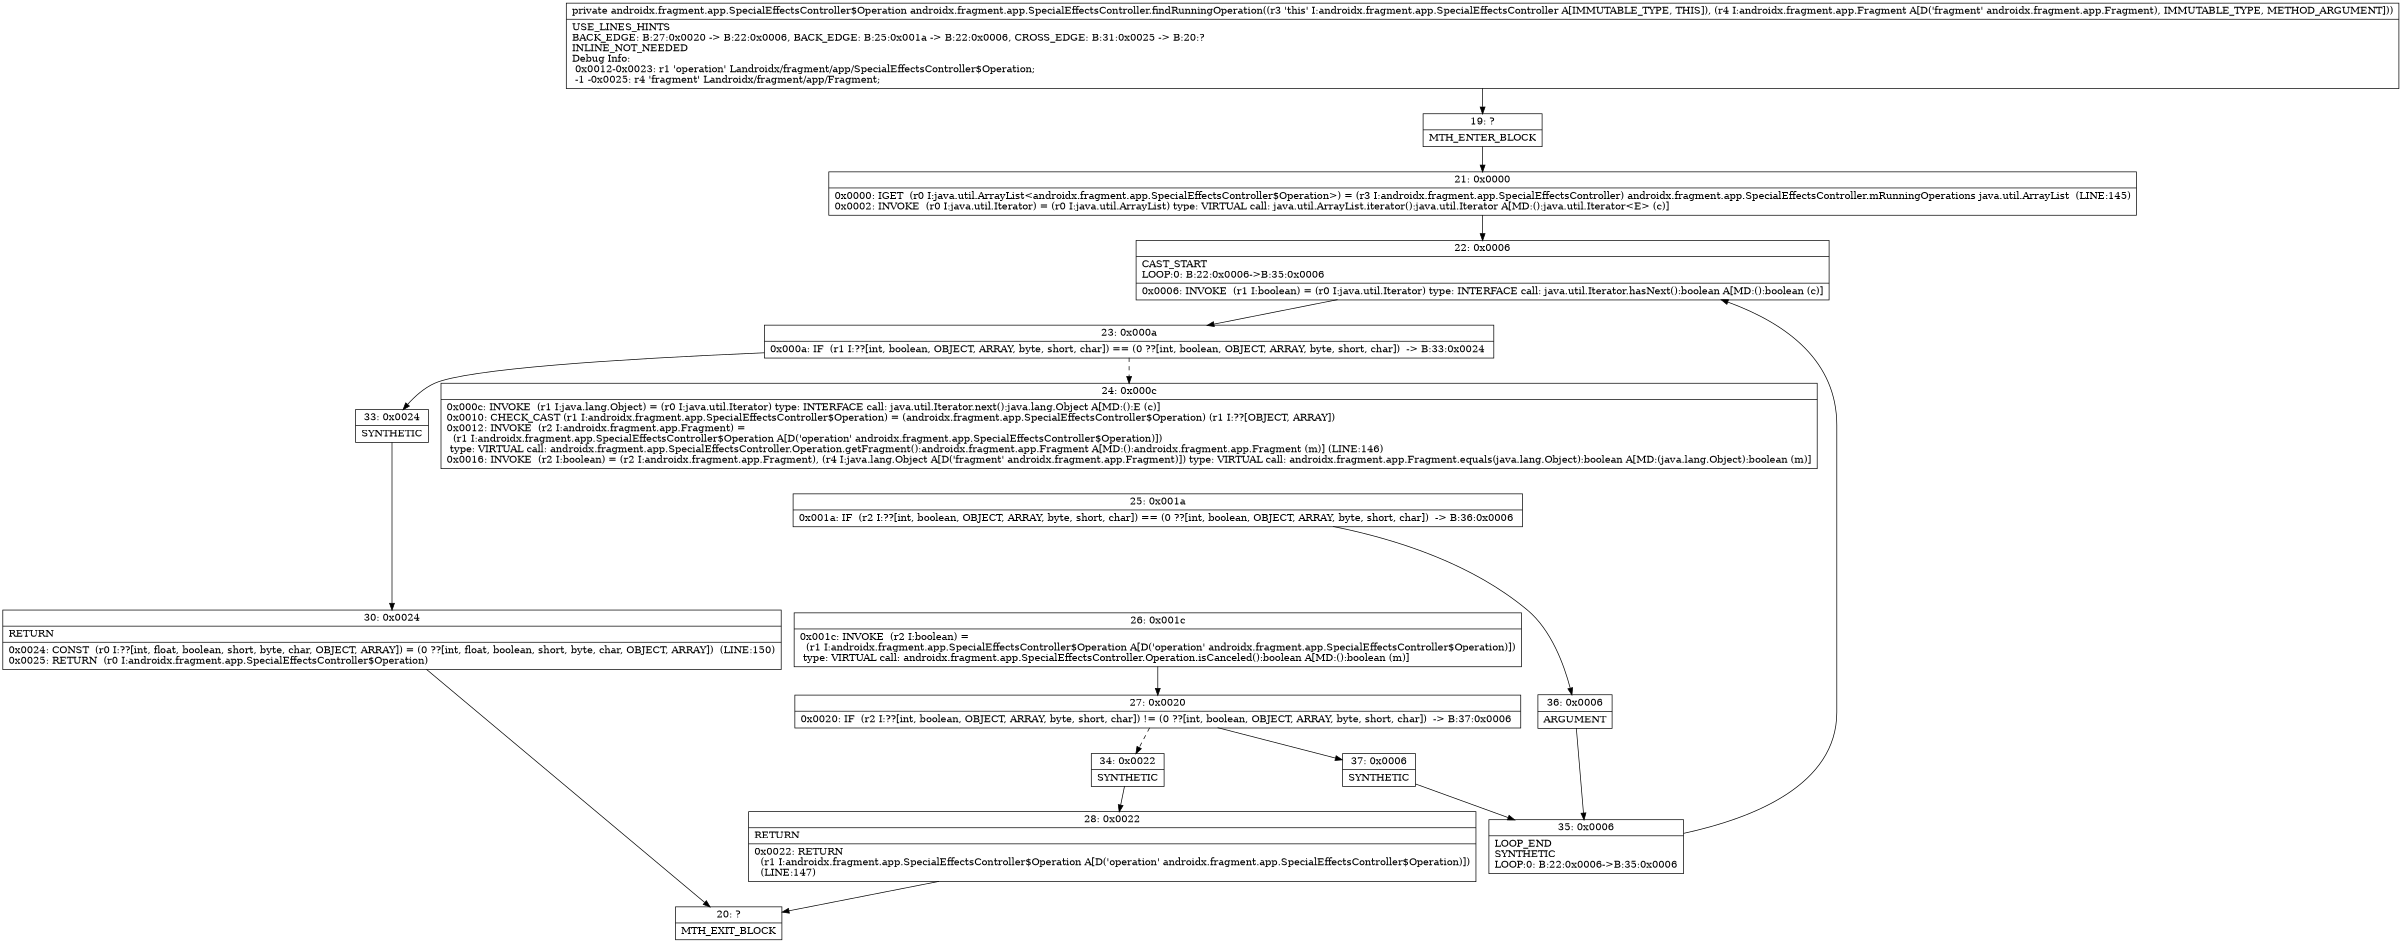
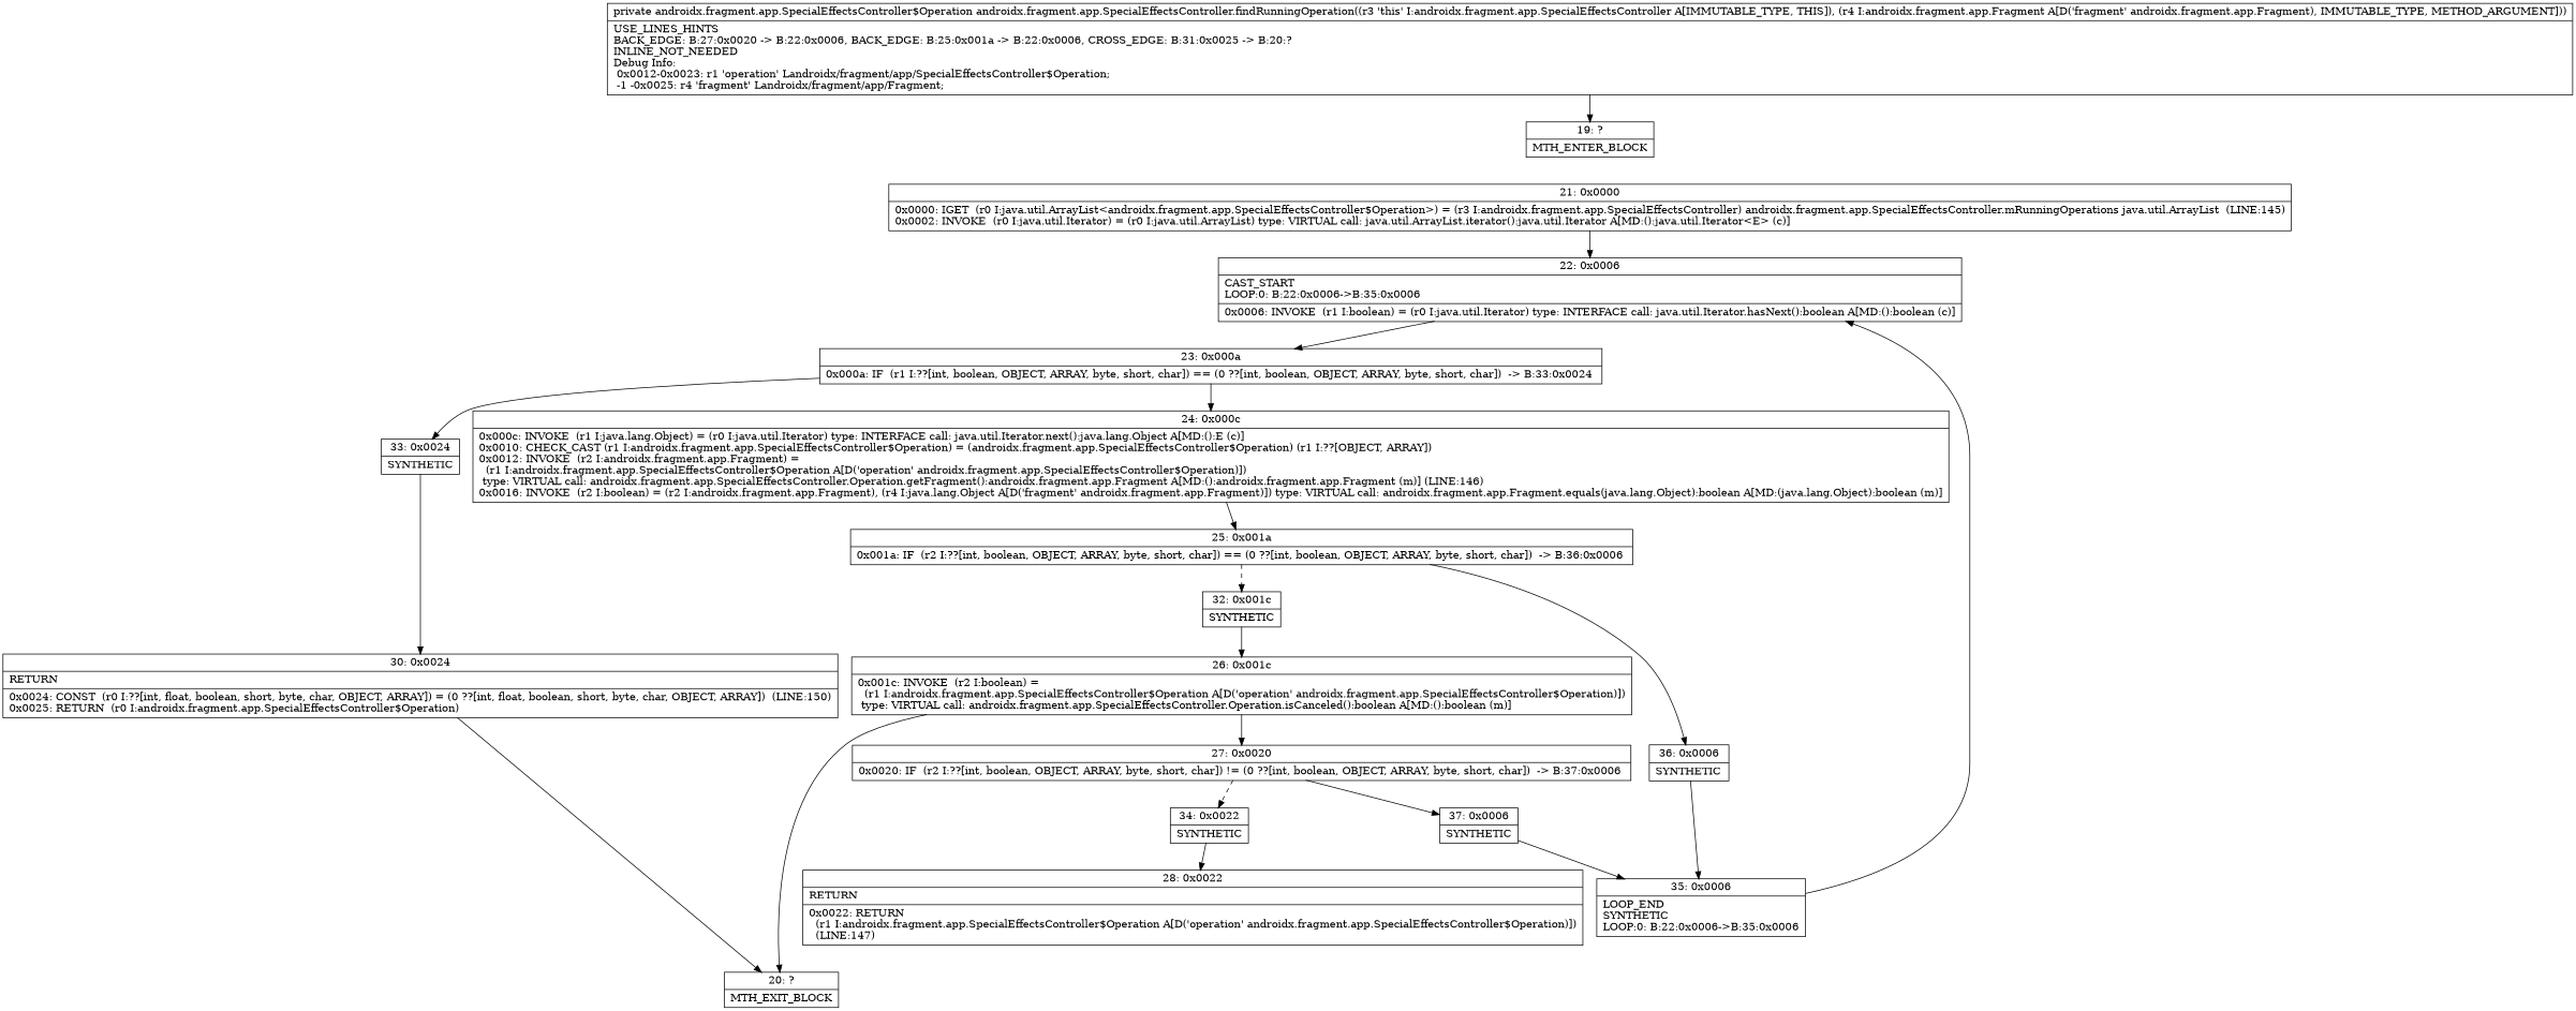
  digraph {
    node [shape=record]
    n1 [label="{19\:\ ?|MTH_ENTER_BLOCK\l}"]
    n2 [label="{21\:\ 0x0000|0x0000: IGET  (r0 I:java.util.ArrayList\<androidx.fragment.app.SpecialEffectsController$Operation\>) = (r3 I:androidx.fragment.app.SpecialEffectsController) androidx.fragment.app.SpecialEffectsController.mRunningOperations java.util.ArrayList  (LINE:145)\l0x0002: INVOKE  (r0 I:java.util.Iterator) = (r0 I:java.util.ArrayList) type: VIRTUAL call: java.util.ArrayList.iterator():java.util.Iterator A[MD:():java.util.Iterator\<E\> (c)]\l}"]
    n3 [label="{22\:\ 0x0006|CAST_START\lLOOP:0: B:22:0x0006\-\>B:35:0x0006\l|0x0006: INVOKE  (r1 I:boolean) = (r0 I:java.util.Iterator) type: INTERFACE call: java.util.Iterator.hasNext():boolean A[MD:():boolean (c)]\l}"]
    n4 [label="{23\:\ 0x000a|0x000a: IF  (r1 I:??[int, boolean, OBJECT, ARRAY, byte, short, char]) == (0 ??[int, boolean, OBJECT, ARRAY, byte, short, char])  \-\> B:33:0x0024 \l}"]
    n5 [label="{24\:\ 0x000c|0x000c: INVOKE  (r1 I:java.lang.Object) = (r0 I:java.util.Iterator) type: INTERFACE call: java.util.Iterator.next():java.lang.Object A[MD:():E (c)]\l0x0010: CHECK_CAST (r1 I:androidx.fragment.app.SpecialEffectsController$Operation) = (androidx.fragment.app.SpecialEffectsController$Operation) (r1 I:??[OBJECT, ARRAY]) \l0x0012: INVOKE  (r2 I:androidx.fragment.app.Fragment) = \l  (r1 I:androidx.fragment.app.SpecialEffectsController$Operation A[D('operation' androidx.fragment.app.SpecialEffectsController$Operation)])\l type: VIRTUAL call: androidx.fragment.app.SpecialEffectsController.Operation.getFragment():androidx.fragment.app.Fragment A[MD:():androidx.fragment.app.Fragment (m)] (LINE:146)\l0x0016: INVOKE  (r2 I:boolean) = (r2 I:androidx.fragment.app.Fragment), (r4 I:java.lang.Object A[D('fragment' androidx.fragment.app.Fragment)]) type: VIRTUAL call: androidx.fragment.app.Fragment.equals(java.lang.Object):boolean A[MD:(java.lang.Object):boolean (m)]\l}"]
    n6 [label="{33\:\ 0x0024|SYNTHETIC\l}"]
    n7 [label="{25\:\ 0x001a|0x001a: IF  (r2 I:??[int, boolean, OBJECT, ARRAY, byte, short, char]) == (0 ??[int, boolean, OBJECT, ARRAY, byte, short, char])  \-\> B:36:0x0006 \l}"]
    n8 [label="{30\:\ 0x0024|RETURN\l|0x0024: CONST  (r0 I:??[int, float, boolean, short, byte, char, OBJECT, ARRAY]) = (0 ??[int, float, boolean, short, byte, char, OBJECT, ARRAY])  (LINE:150)\l0x0025: RETURN  (r0 I:androidx.fragment.app.SpecialEffectsController$Operation) \l}"]
-   n10 [label="{36\:\ 0x0006|ARGUMENT\l}"]
+   n9 [label="{32\:\ 0x001c|SYNTHETIC\l}"]
+   n10 [label="{36\:\ 0x0006|SYNTHETIC\l}"]
    n11 [label="{26\:\ 0x001c|0x001c: INVOKE  (r2 I:boolean) = \l  (r1 I:androidx.fragment.app.SpecialEffectsController$Operation A[D('operation' androidx.fragment.app.SpecialEffectsController$Operation)])\l type: VIRTUAL call: androidx.fragment.app.SpecialEffectsController.Operation.isCanceled():boolean A[MD:():boolean (m)]\l}"]
    n12 [label="{35\:\ 0x0006|LOOP_END\lSYNTHETIC\lLOOP:0: B:22:0x0006\-\>B:35:0x0006\l}"]
    n13 [label="{27\:\ 0x0020|0x0020: IF  (r2 I:??[int, boolean, OBJECT, ARRAY, byte, short, char]) != (0 ??[int, boolean, OBJECT, ARRAY, byte, short, char])  \-\> B:37:0x0006 \l}"]
    n14 [label="{34\:\ 0x0022|SYNTHETIC\l}"]
    n15 [label="{37\:\ 0x0006|SYNTHETIC\l}"]
    n16 [label="{28\:\ 0x0022|RETURN\l|0x0022: RETURN  \l  (r1 I:androidx.fragment.app.SpecialEffectsController$Operation A[D('operation' androidx.fragment.app.SpecialEffectsController$Operation)])\l  (LINE:147)\l}"]
    n17 [label="{20\:\ ?|MTH_EXIT_BLOCK\l}"]
    n18 [label="{private androidx.fragment.app.SpecialEffectsController$Operation androidx.fragment.app.SpecialEffectsController.findRunningOperation((r3 'this' I:androidx.fragment.app.SpecialEffectsController A[IMMUTABLE_TYPE, THIS]), (r4 I:androidx.fragment.app.Fragment A[D('fragment' androidx.fragment.app.Fragment), IMMUTABLE_TYPE, METHOD_ARGUMENT]))  | USE_LINES_HINTS\lBACK_EDGE: B:27:0x0020 \-\> B:22:0x0006, BACK_EDGE: B:25:0x001a \-\> B:22:0x0006, CROSS_EDGE: B:31:0x0025 \-\> B:20:?\lINLINE_NOT_NEEDED\lDebug Info:\l  0x0012\-0x0023: r1 'operation' Landroidx\/fragment\/app\/SpecialEffectsController$Operation;\l  \-1 \-0x0025: r4 'fragment' Landroidx\/fragment\/app\/Fragment;\l}"]
-   n1 -> n2
    n2 -> n3
    n3 -> n4
-   n4 -> n5 [style=dashed]
+   n4 -> n5 [style=solid]
    n4 -> n6
+   n5 -> n7
    n6 -> n8
+   n7 -> n9 [style=dashed]
    n7 -> n10
    n8 -> n17
+   n9 -> n11
    n10 -> n12
    n11 -> n13
    n12 -> n3
    n13 -> n14 [style=dashed]
    n13 -> n15
    n14 -> n16
    n15 -> n12
-   n16 -> n17
+   n11 -> n17
    n18 -> n1
  }
